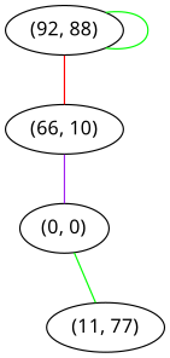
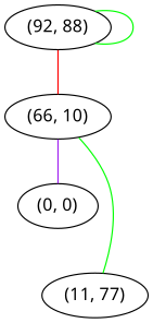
  graph {
    fontname="Noto Sans"
    node [fontname="Noto Sans"]
    edge [color=green fontname="Noto Sans" weight=2]
    n1 [label="(92, 88)"]
    "(66, 10)"
    "(0, 0)"
    "(11, 77)"
    n1 -- n1
    n1 -- "(66, 10)" [color=red weight=1]
    "(66, 10)" -- "(0, 0)" [color=purple weight=4]
-   "(0, 0)" -- "(11, 77)"
+   "(66, 10)" -- "(11, 77)"
  }
